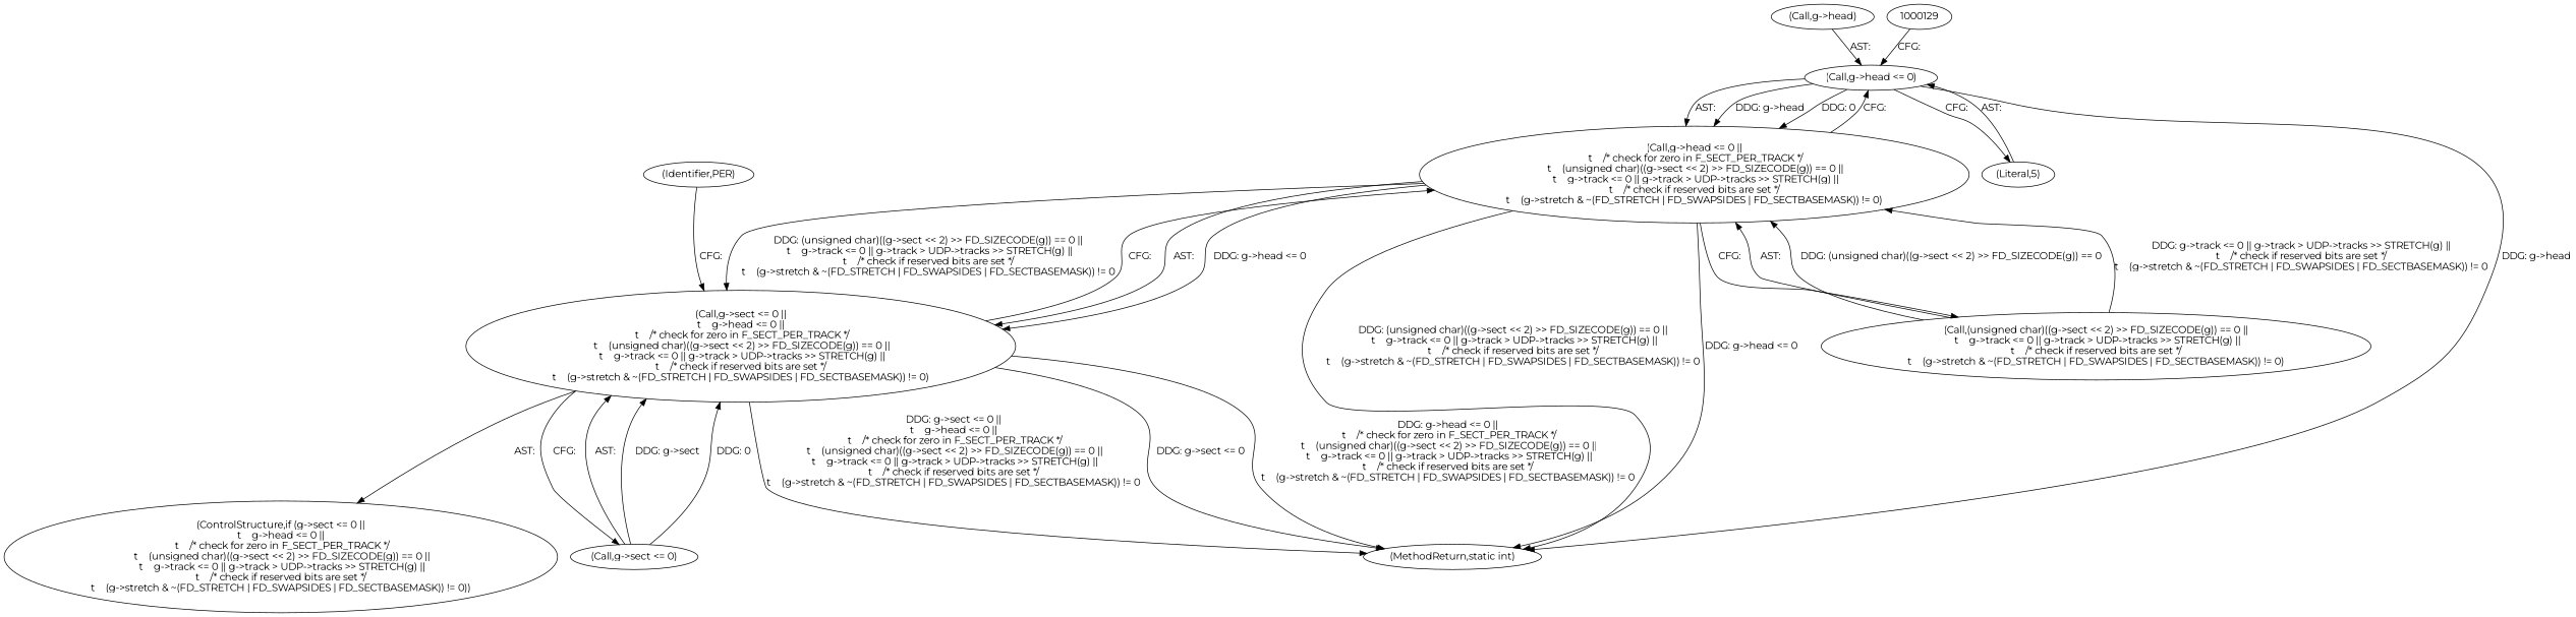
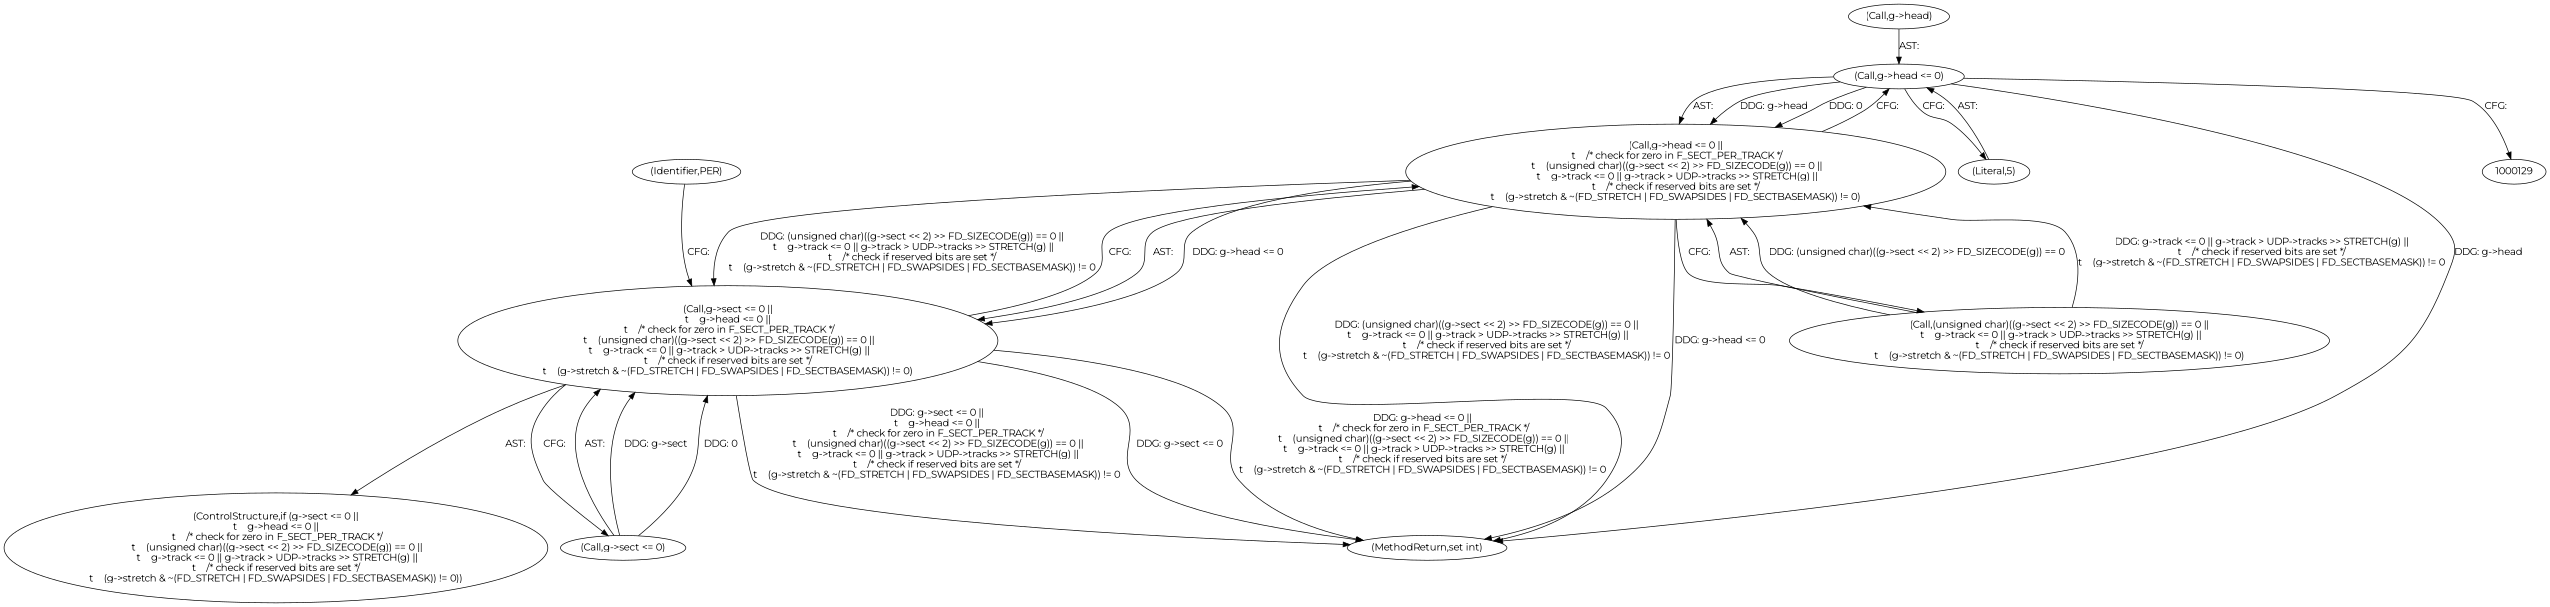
  digraph {
    fontname=Montserrat
    node [fontname=Montserrat]
    edge [fontname=Montserrat]
    n1 [label="(Call,g->head <= 0)"]
    n2 [label="(Call,g->head <= 0 ||\n \t    /* check for zero in F_SECT_PER_TRACK */\n \t    (unsigned char)((g->sect << 2) >> FD_SIZECODE(g)) == 0 ||\n \t    g->track <= 0 || g->track > UDP->tracks >> STRETCH(g) ||\n\t    /* check if reserved bits are set */\n\t    (g->stretch & ~(FD_STRETCH | FD_SWAPSIDES | FD_SECTBASEMASK)) != 0)"]
    n3 [label="(Literal,5)"]
-   n4 [label="(MethodReturn,static int)"]
+   n4 [label="(MethodReturn,set int)"]
    n5 [label="(Call,g->sect <= 0 ||\n\t    g->head <= 0 ||\n \t    /* check for zero in F_SECT_PER_TRACK */\n \t    (unsigned char)((g->sect << 2) >> FD_SIZECODE(g)) == 0 ||\n \t    g->track <= 0 || g->track > UDP->tracks >> STRETCH(g) ||\n\t    /* check if reserved bits are set */\n\t    (g->stretch & ~(FD_STRETCH | FD_SWAPSIDES | FD_SECTBASEMASK)) != 0)"]
    n6 [label="(Call,(unsigned char)((g->sect << 2) >> FD_SIZECODE(g)) == 0 ||\n \t    g->track <= 0 || g->track > UDP->tracks >> STRETCH(g) ||\n\t    /* check if reserved bits are set */\n\t    (g->stretch & ~(FD_STRETCH | FD_SWAPSIDES | FD_SECTBASEMASK)) != 0)"]
    n7 [label="(ControlStructure,if (g->sect <= 0 ||\n\t    g->head <= 0 ||\n \t    /* check for zero in F_SECT_PER_TRACK */\n \t    (unsigned char)((g->sect << 2) >> FD_SIZECODE(g)) == 0 ||\n \t    g->track <= 0 || g->track > UDP->tracks >> STRETCH(g) ||\n\t    /* check if reserved bits are set */\n\t    (g->stretch & ~(FD_STRETCH | FD_SWAPSIDES | FD_SECTBASEMASK)) != 0))"]
    n8 [label="(Call,g->sect <= 0)"]
    n9 [label="(Identifier,PER)"]
    n10 [label="(Call,g->head)"]
    1000129
    n1 -> n2 [label="AST: "]
    n1 -> n2 [label="DDG: g->head"]
    n1 -> n2 [label="DDG: 0"]
    n1 -> n3 [label="CFG: "]
    n1 -> n4 [label="DDG: g->head"]
    n2 -> n1 [label="CFG: "]
    n2 -> n4 [label="DDG: (unsigned char)((g->sect << 2) >> FD_SIZECODE(g)) == 0 ||\n \t    g->track <= 0 || g->track > UDP->tracks >> STRETCH(g) ||\n\t    /* check if reserved bits are set */\n\t    (g->stretch & ~(FD_STRETCH | FD_SWAPSIDES | FD_SECTBASEMASK)) != 0"]
    n2 -> n4 [label="DDG: g->head <= 0"]
    n2 -> n5 [label="AST: "]
    n2 -> n5 [label="DDG: g->head <= 0"]
    n2 -> n5 [label="DDG: (unsigned char)((g->sect << 2) >> FD_SIZECODE(g)) == 0 ||\n \t    g->track <= 0 || g->track > UDP->tracks >> STRETCH(g) ||\n\t    /* check if reserved bits are set */\n\t    (g->stretch & ~(FD_STRETCH | FD_SWAPSIDES | FD_SECTBASEMASK)) != 0"]
    n2 -> n6 [label="CFG: "]
    n3 -> n1 [label="AST: "]
    n5 -> n2 [label="CFG: "]
    n5 -> n4 [label="DDG: g->sect <= 0 ||\n\t    g->head <= 0 ||\n \t    /* check for zero in F_SECT_PER_TRACK */\n \t    (unsigned char)((g->sect << 2) >> FD_SIZECODE(g)) == 0 ||\n \t    g->track <= 0 || g->track > UDP->tracks >> STRETCH(g) ||\n\t    /* check if reserved bits are set */\n\t    (g->stretch & ~(FD_STRETCH | FD_SWAPSIDES | FD_SECTBASEMASK)) != 0"]
    n5 -> n4 [label="DDG: g->sect <= 0"]
    n5 -> n4 [label="DDG: g->head <= 0 ||\n \t    /* check for zero in F_SECT_PER_TRACK */\n \t    (unsigned char)((g->sect << 2) >> FD_SIZECODE(g)) == 0 ||\n \t    g->track <= 0 || g->track > UDP->tracks >> STRETCH(g) ||\n\t    /* check if reserved bits are set */\n\t    (g->stretch & ~(FD_STRETCH | FD_SWAPSIDES | FD_SECTBASEMASK)) != 0"]
    n5 -> n7 [label="AST: "]
    n5 -> n8 [label="CFG: "]
    n6 -> n2 [label="AST: "]
    n6 -> n2 [label="DDG: (unsigned char)((g->sect << 2) >> FD_SIZECODE(g)) == 0"]
    n6 -> n2 [label="DDG: g->track <= 0 || g->track > UDP->tracks >> STRETCH(g) ||\n\t    /* check if reserved bits are set */\n\t    (g->stretch & ~(FD_STRETCH | FD_SWAPSIDES | FD_SECTBASEMASK)) != 0"]
    n8 -> n5 [label="AST: "]
    n8 -> n5 [label="DDG: g->sect"]
    n8 -> n5 [label="DDG: 0"]
    n9 -> n5 [label="CFG: "]
    n10 -> n1 [label="AST: "]
-   1000129 -> n1 [label="CFG: "]
+   n1 -> 1000129 [label="CFG: "]
  }
